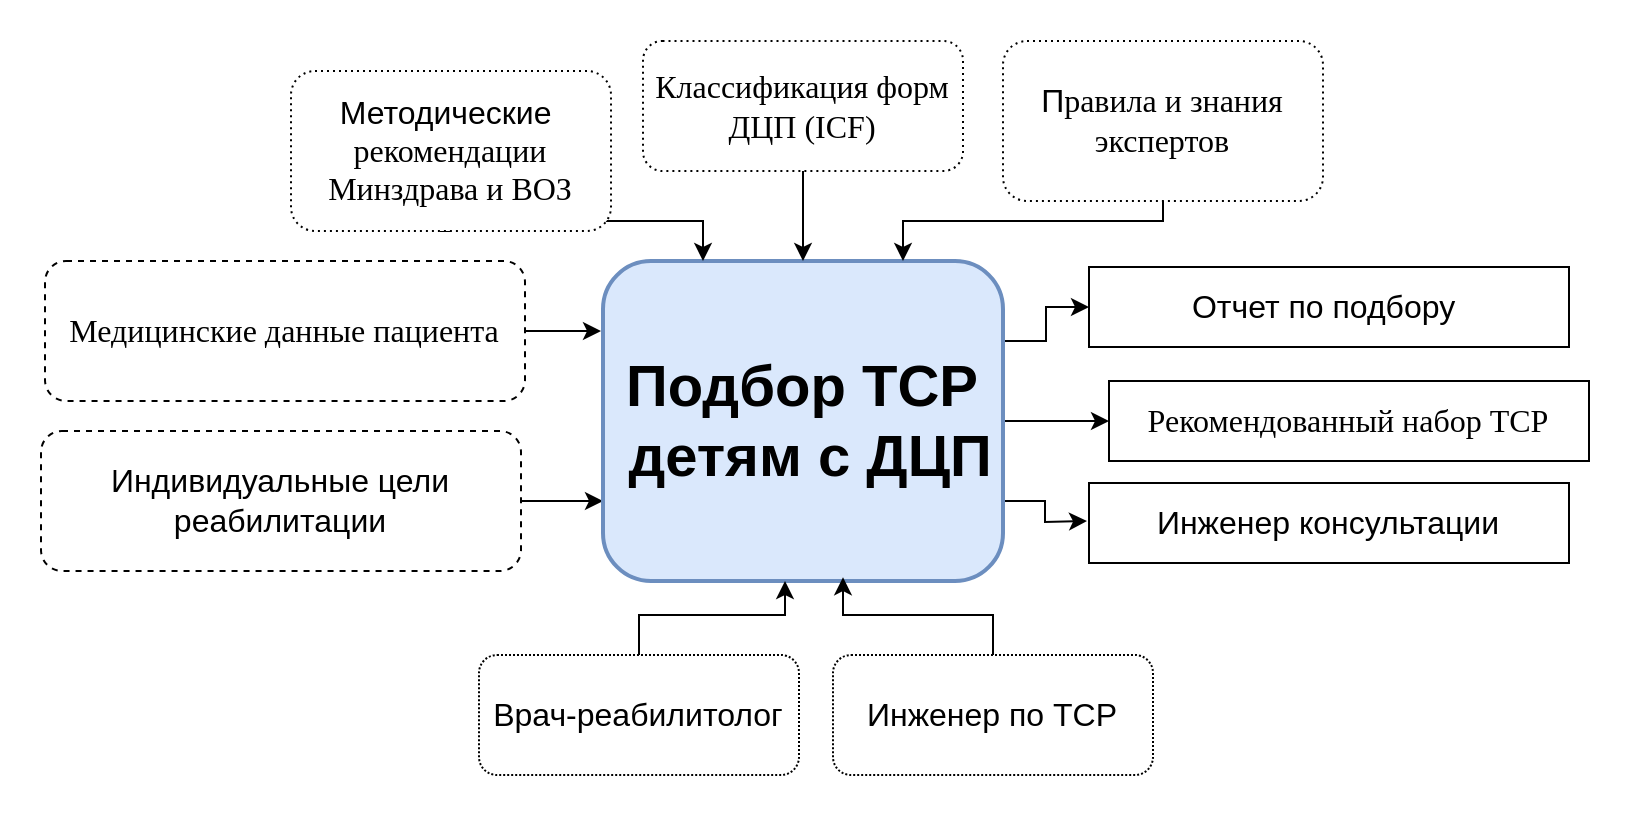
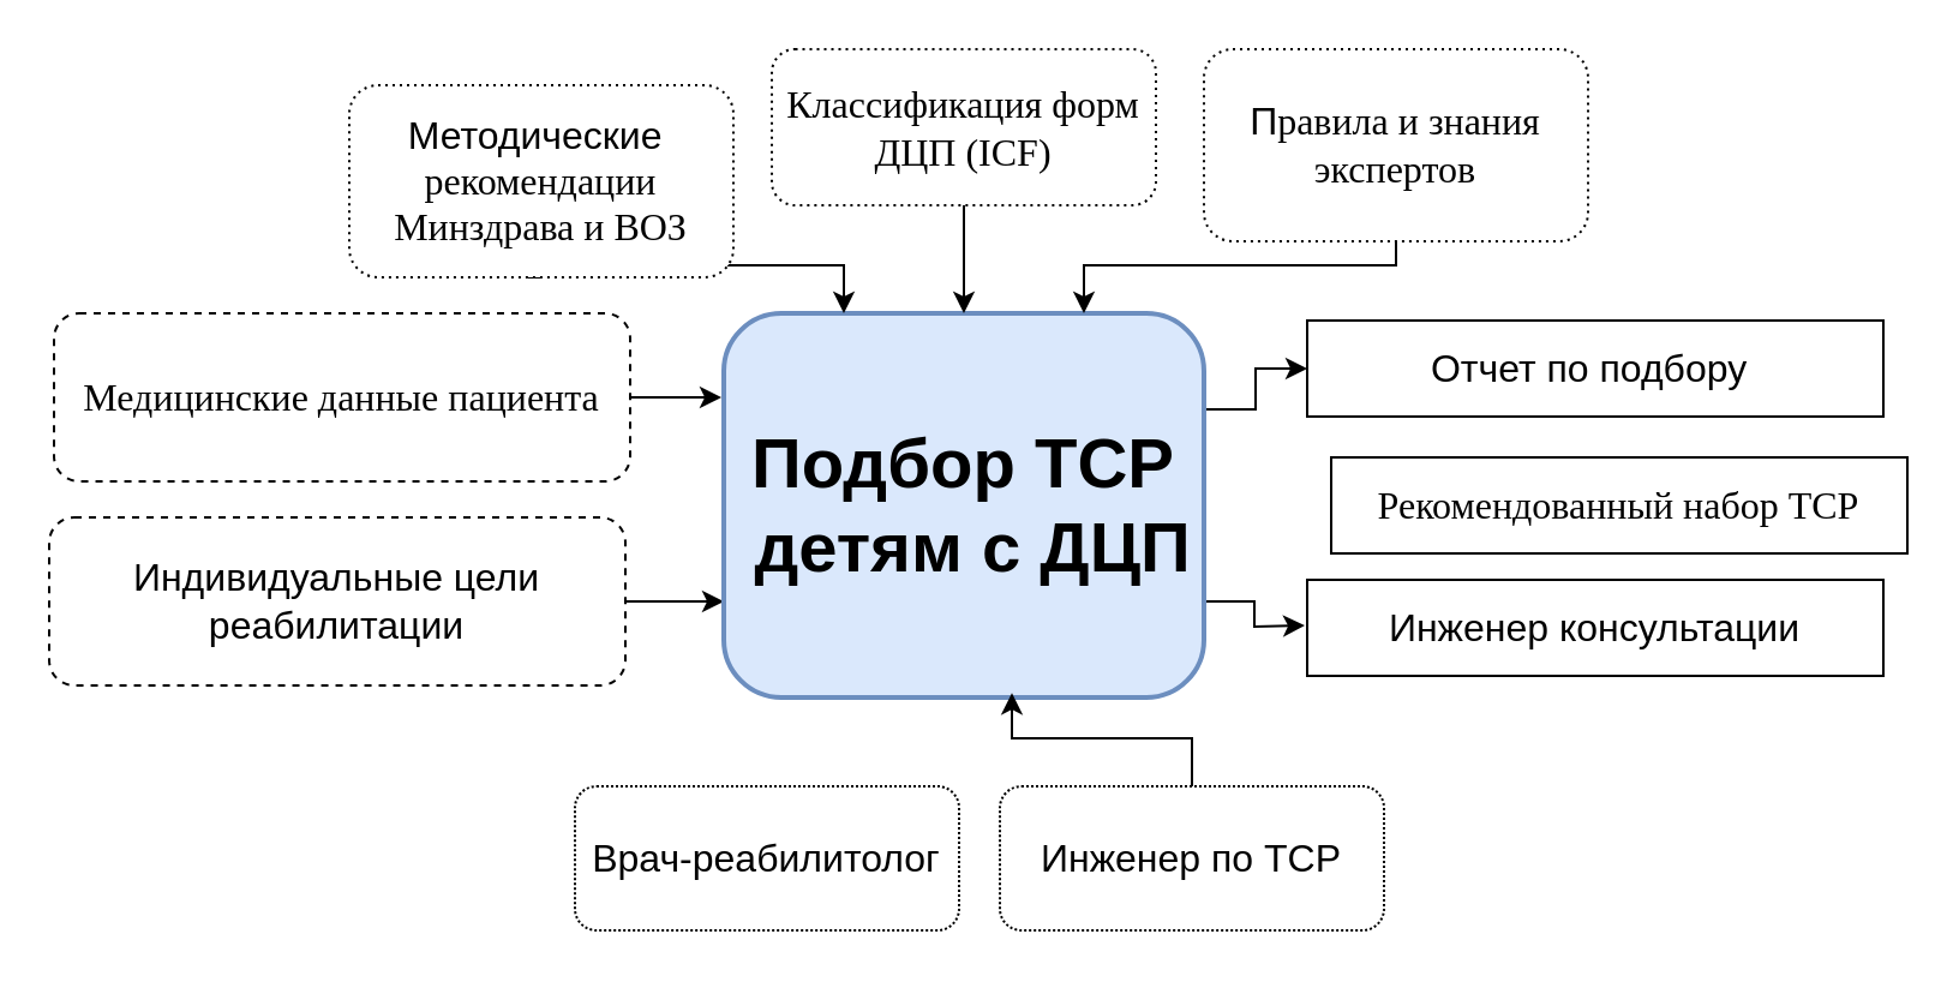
  <mxCell id="0" />
  <mxCell id="1" parent="0" />
  <mxCell id="2" style="edgeStyle=orthogonalEdgeStyle;rounded=0;orthogonalLoop=1;jettySize=auto;html=1;exitX=1;exitY=0.5;exitDx=0;exitDy=0;" edge="1" parent="1" source="3"><mxGeometry relative="1" as="geometry"><mxPoint x="300" y="165" as="targetPoint" /></mxGeometry></mxCell>
  <mxCell id="3" value="&lt;div style=&quot;text-align: left;&quot;&gt;&lt;font face=&quot;Times&quot;&gt;Медицинские данные&amp;nbsp;&lt;/font&gt;&lt;span style=&quot;font-family: Times; background-color: transparent; color: light-dark(rgb(0, 0, 0), rgb(255, 255, 255));&quot;&gt;пациента&lt;/span&gt;&lt;/div&gt;" style="rounded=1;whiteSpace=wrap;html=1;fontSize=16;dashed=1;glass=0;" vertex="1" parent="1"><mxGeometry x="22" y="130" width="240" height="70" as="geometry" /></mxCell>
  <mxCell id="4" style="edgeStyle=orthogonalEdgeStyle;rounded=0;orthogonalLoop=1;jettySize=auto;html=1;exitX=1;exitY=0.5;exitDx=0;exitDy=0;entryX=0;entryY=0.75;entryDx=0;entryDy=0;" edge="1" parent="1" source="5" target="9"><mxGeometry relative="1" as="geometry" /></mxCell>
  <mxCell id="5" value="Индивидуальные цели реабилитации" style="rounded=1;whiteSpace=wrap;html=1;fontSize=16;dashed=1;" vertex="1" parent="1"><mxGeometry x="20" y="215" width="240" height="70" as="geometry" /></mxCell>
  <mxCell id="6" style="edgeStyle=orthogonalEdgeStyle;rounded=0;orthogonalLoop=1;jettySize=auto;html=1;exitX=1;exitY=0.25;exitDx=0;exitDy=0;entryX=0;entryY=0.5;entryDx=0;entryDy=0;" edge="1" parent="1" source="9" target="10"><mxGeometry relative="1" as="geometry" /></mxCell>
  <mxCell id="7" style="edgeStyle=orthogonalEdgeStyle;rounded=0;orthogonalLoop=1;jettySize=auto;html=1;exitX=1;exitY=0.75;exitDx=0;exitDy=0;" edge="1" parent="1" source="9"><mxGeometry relative="1" as="geometry"><mxPoint x="543" y="260" as="targetPoint" /></mxGeometry></mxCell>
- <mxCell id="8" style="edgeStyle=orthogonalEdgeStyle;rounded=0;orthogonalLoop=1;jettySize=auto;html=1;exitX=1;exitY=0.5;exitDx=0;exitDy=0;entryX=0;entryY=0.5;entryDx=0;entryDy=0;" edge="1" parent="1" source="9" target="11"><mxGeometry relative="1" as="geometry" /></mxCell>
  <mxCell id="9" value="Подбор ТСР&lt;div&gt;&amp;nbsp;детям с ДЦП&lt;/div&gt;" style="rounded=1;whiteSpace=wrap;html=1;fillColor=#dae8fc;strokeColor=#6c8ebf;fontSize=29;fontStyle=1;strokeWidth=2;" vertex="1" parent="1"><mxGeometry x="301" y="130" width="200" height="160" as="geometry" /></mxCell>
  <mxCell id="10" value="&lt;div style=&quot;text-align: left;&quot;&gt;&lt;span style=&quot;text-align: center;&quot;&gt;Отчет по подбору&amp;nbsp;&lt;/span&gt;&lt;/div&gt;" style="rounded=0;whiteSpace=wrap;html=1;fontSize=16;" vertex="1" parent="1"><mxGeometry x="544" y="133" width="240" height="40" as="geometry" /></mxCell>
  <mxCell id="11" value="&lt;span style=&quot;font-family: Times; text-align: left;&quot;&gt;Рекомендованный набор ТСР&lt;/span&gt;" style="rounded=0;whiteSpace=wrap;html=1;fontSize=16;" vertex="1" parent="1"><mxGeometry x="554" y="190" width="240" height="40" as="geometry" /></mxCell>
  <mxCell id="12" value="Инженер консультации" style="rounded=0;whiteSpace=wrap;html=1;fontSize=16;" vertex="1" parent="1"><mxGeometry x="544" y="241" width="240" height="40" as="geometry" /></mxCell>
  <mxCell id="13" style="edgeStyle=orthogonalEdgeStyle;rounded=0;orthogonalLoop=1;jettySize=auto;html=1;exitX=0.5;exitY=1;exitDx=0;exitDy=0;entryX=0.25;entryY=0;entryDx=0;entryDy=0;" edge="1" parent="1" source="14" target="9"><mxGeometry relative="1" as="geometry"><Array as="points"><mxPoint x="220" y="110" /><mxPoint x="351" y="110" /></Array></mxGeometry></mxCell>
  <mxCell id="14" value="Методические&amp;nbsp;&lt;div&gt;&lt;span style=&quot;font-family: Times; text-align: start; background-color: transparent; color: light-dark(rgb(0, 0, 0), rgb(255, 255, 255));&quot;&gt;рекомендации Минздрава и ВОЗ&lt;/span&gt;&lt;/div&gt;" style="rounded=1;whiteSpace=wrap;html=1;fontSize=16;dashed=1;dashPattern=1 2;" vertex="1" parent="1"><mxGeometry x="145" y="35" width="160" height="80" as="geometry" /></mxCell>
  <mxCell id="15" style="edgeStyle=orthogonalEdgeStyle;rounded=0;orthogonalLoop=1;jettySize=auto;html=1;exitX=0.5;exitY=1;exitDx=0;exitDy=0;entryX=0.5;entryY=0;entryDx=0;entryDy=0;" edge="1" parent="1" source="16" target="9"><mxGeometry relative="1" as="geometry" /></mxCell>
  <mxCell id="16" value="&lt;span style=&quot;font-family: Times; text-align: start; background-color: transparent; color: light-dark(rgb(0, 0, 0), rgb(255, 255, 255));&quot;&gt;Классификация форм ДЦП (ICF)&lt;/span&gt;" style="rounded=1;whiteSpace=wrap;html=1;fontSize=16;dashed=1;dashPattern=1 2;" vertex="1" parent="1"><mxGeometry x="321" y="20" width="160" height="65" as="geometry" /></mxCell>
  <mxCell id="17" value="Врач-реабилитолог" style="rounded=1;whiteSpace=wrap;html=1;fontSize=16;dashed=1;dashPattern=1 1;" vertex="1" parent="1"><mxGeometry x="239" y="327" width="160" height="60" as="geometry" /></mxCell>
  <mxCell id="18" value="Инженер по ТСР" style="rounded=1;whiteSpace=wrap;html=1;fontSize=16;dashed=1;dashPattern=1 1;" vertex="1" parent="1"><mxGeometry x="416" y="327" width="160" height="60" as="geometry" /></mxCell>
  <mxCell id="19" style="edgeStyle=orthogonalEdgeStyle;rounded=0;orthogonalLoop=1;jettySize=auto;html=1;exitX=0.5;exitY=1;exitDx=0;exitDy=0;entryX=0.75;entryY=0;entryDx=0;entryDy=0;" edge="1" parent="1" source="20" target="9"><mxGeometry relative="1" as="geometry"><Array as="points"><mxPoint x="581" y="110" /><mxPoint x="451" y="110" /></Array></mxGeometry></mxCell>
  <mxCell id="20" value="П&lt;span style=&quot;font-family: Times; text-align: start; background-color: transparent; color: light-dark(rgb(0, 0, 0), rgb(255, 255, 255));&quot;&gt;равила и знания экспертов&lt;/span&gt;" style="rounded=1;whiteSpace=wrap;html=1;fontSize=16;dashed=1;dashPattern=1 2;" vertex="1" parent="1"><mxGeometry x="501" y="20" width="160" height="80" as="geometry" /></mxCell>
- <mxCell id="21" style="edgeStyle=orthogonalEdgeStyle;rounded=0;orthogonalLoop=1;jettySize=auto;html=1;exitX=0.5;exitY=0;exitDx=0;exitDy=0;entryX=0.455;entryY=1;entryDx=0;entryDy=0;entryPerimeter=0;" edge="1" parent="1" source="17" target="9"><mxGeometry relative="1" as="geometry" /></mxCell>
  <mxCell id="22" style="edgeStyle=orthogonalEdgeStyle;rounded=0;orthogonalLoop=1;jettySize=auto;html=1;exitX=0.5;exitY=0;exitDx=0;exitDy=0;entryX=0.6;entryY=0.988;entryDx=0;entryDy=0;entryPerimeter=0;" edge="1" parent="1" source="18" target="9"><mxGeometry relative="1" as="geometry" /></mxCell>
